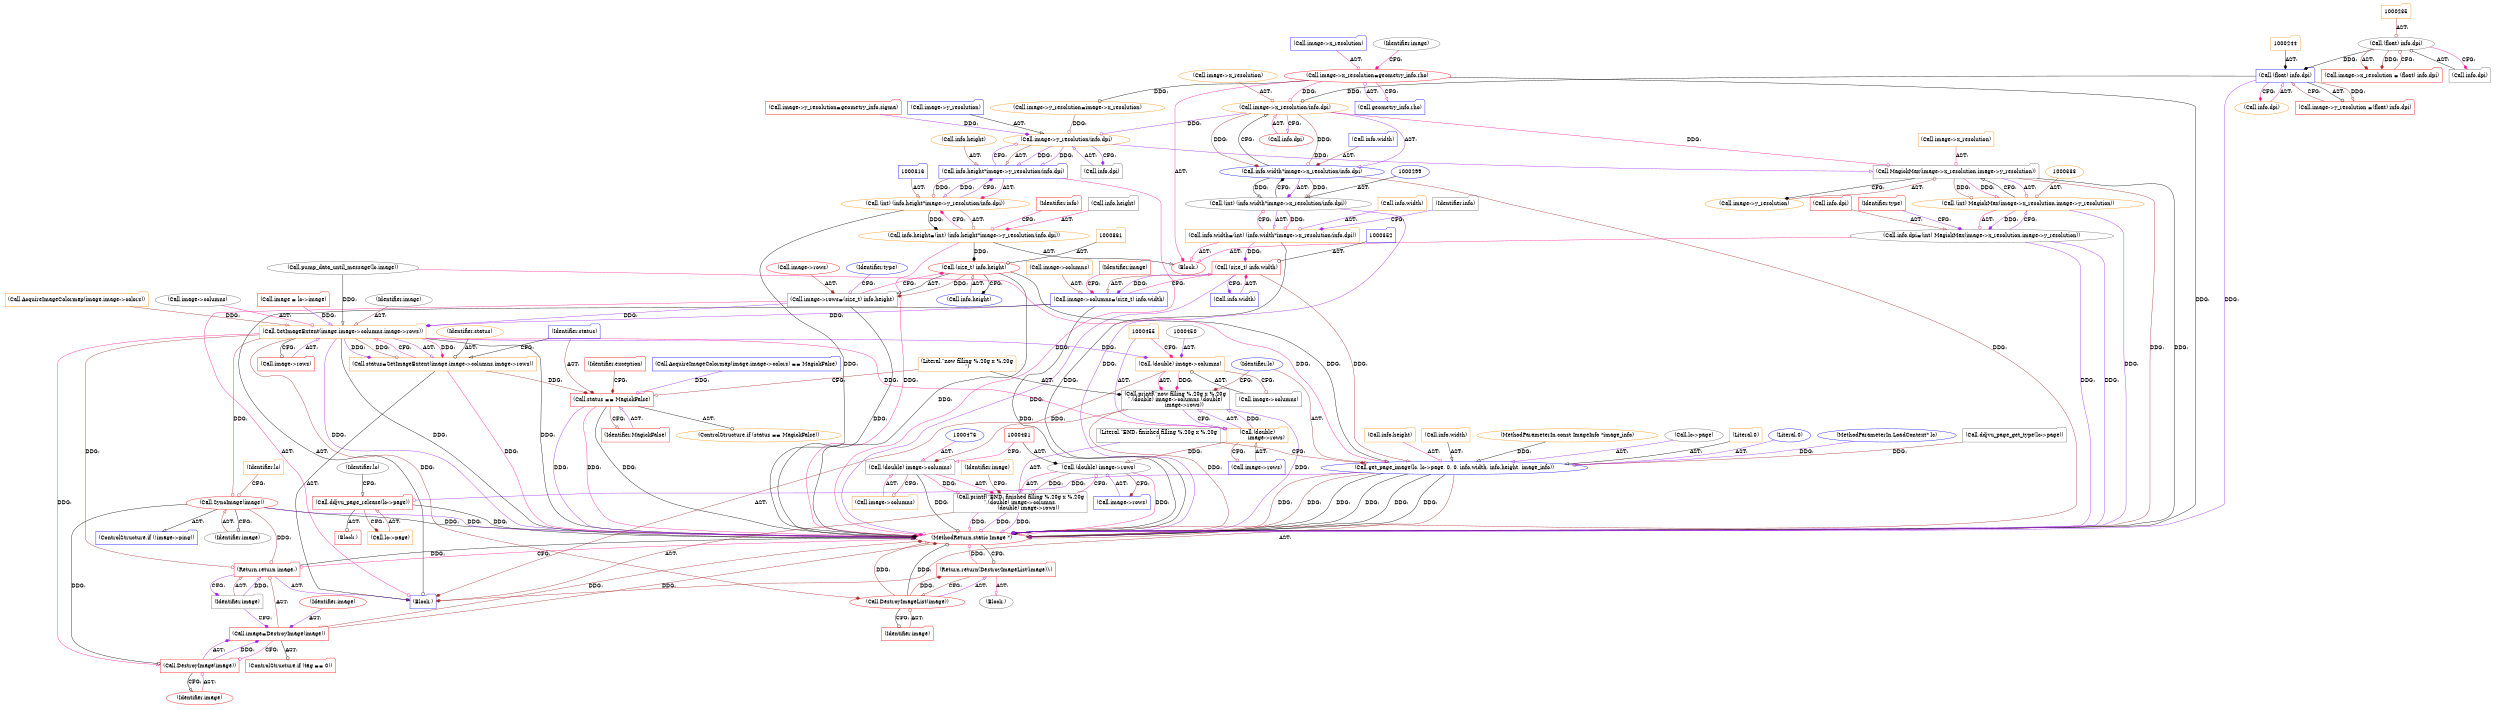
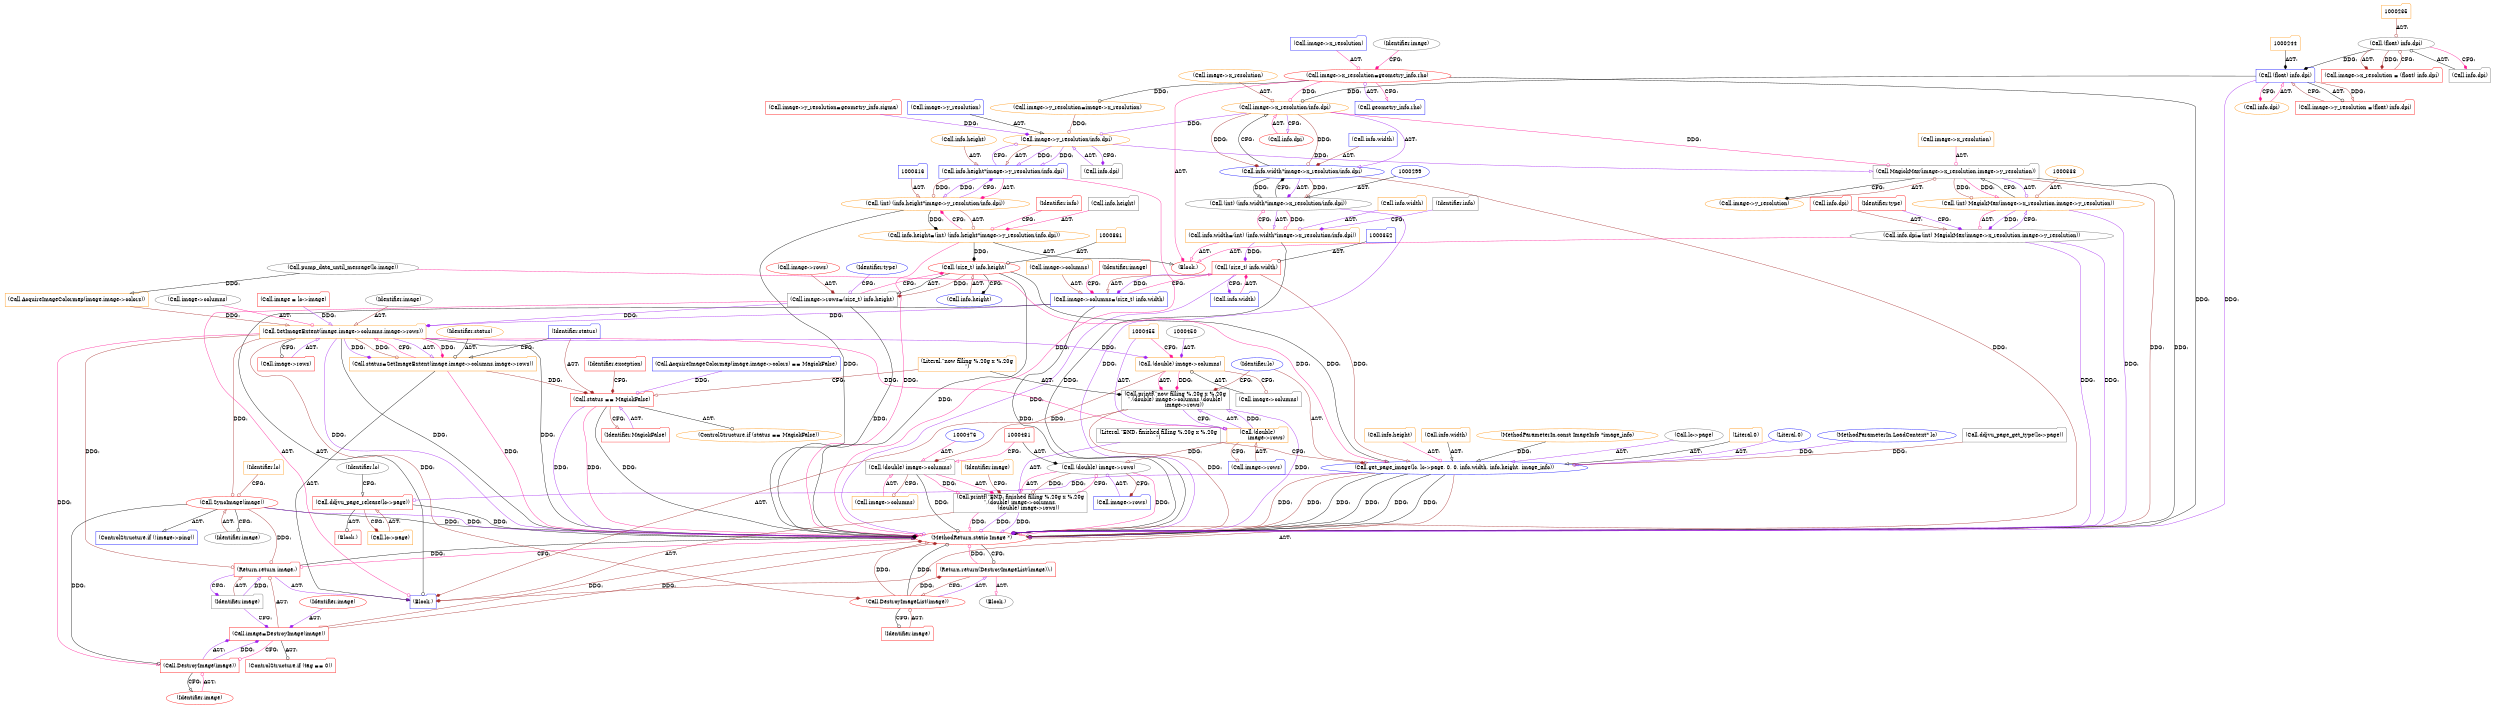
  digraph {
    node [color=darkorange shape=folder]
    edge [arrowhead=onormal color=brown]
    n1 [label="(Call,image->x_resolution/info.dpi)" shape=ellipse]
    n2 [color=blue label="(Call,info.width*image->x_resolution/info.dpi)" shape=ellipse]
    n3 [label="(Call,image->y_resolution/info.dpi)" shape=ellipse]
    n4 [color=gray40 label="(Call,MagickMax(image->x_resolution,image->y_resolution))"]
    n5 [color=red label="(Call,info.dpi)" shape=ellipse]
    n6 [color=red label="(MethodReturn,static Image *)" shape=ellipse]
    n7 [color=gray40 label="(Call,(int) (info.width*image->x_resolution/info.dpi))" shape=ellipse]
    n8 [color=blue label="(Call,info.height*image->y_resolution/info.dpi)"]
    n9 [color=gray40 label="(Call,info.dpi)"]
    n10 [label="(Call,(int) MagickMax(image->x_resolution,image->y_resolution))" shape=ellipse]
    n11 [label="(Call,image->y_resolution)" shape=ellipse]
    n12 [color=red label="(Call,image->x_resolution=geometry_info.rho)" shape=ellipse]
    n13 [label="(Call,image->y_resolution=image->x_resolution)" shape=ellipse]
    n14 [color=blue label="(Call,geometry_info.rho)"]
    n15 [color=red label="(Block,)" shape=ellipse]
    n16 [color=red label="(Return,return image;)"]
    n17 [color=red label="(Return,return(DestroyImageList(image));)"]
    n18 [color=blue label="(Call,(float) info.dpi)"]
    n19 [label="(Call,info.dpi)" shape=ellipse]
    n20 [color=red label="(Call,image->y_resolution =(float) info.dpi)"]
    n21 [color=gray40 label="(Call,(float) info.dpi)" shape=ellipse]
    n22 [color=gray40 label="(Call,info.dpi)"]
    n23 [color=red label="(Call,image->x_resolution = (float) info.dpi)"]
    n24 [label="(Call,info.width=(int) (info.width*image->x_resolution/info.dpi))"]
    n25 [color=red label="(Call,(size_t) info.width)"]
    n26 [color=blue label="(Call,image->columns=(size_t) info.width)"]
    n27 [color=blue label="(Call,get_page_image(lc, lc->page, 0, 0, info.width, info.height, image_info))" shape=ellipse]
    n28 [color=blue label="(Call,info.width)"]
    n29 [label="(Call,SetImageExtent(image,image->columns,image->rows))"]
    n30 [color=blue label="(Block,)"]
    n31 [color=red label="(Call,ddjvu_page_release(lc->page))"]
    n32 [label="(Call,status=SetImageExtent(image,image->columns,image->rows))"]
    n33 [color=red label="(Call,DestroyImageList(image))" shape=ellipse]
    n34 [label="(Call,(double) image->columns)"]
    n35 [label="(Call,(double)\n           image->rows)"]
    n36 [color=red label="(Call,SyncImage(image))" shape=ellipse]
    n37 [color=red label="(Call,DestroyImage(image))"]
    n38 [color=red label="(Call,image->rows)"]
    n39 [color=red label="(Call,status == MagickFalse)"]
    n40 [color=red label="(Identifier,image)"]
    n41 [color=gray40 label="(Call,printf(\"now filling %.20g x %.20g\n\",(double) image->columns,(double)\n           image->rows))"]
    n42 [color=gray40 label="(Call,(double) image->columns)"]
    n43 [color=gray40 label="(Call,image->columns)"]
    n44 [color=gray40 label="(Call,(double) image->rows)" shape=ellipse]
    n45 [color=blue label="(Call,image->rows)"]
    n46 [color=blue label="(ControlStructure,if (!image->ping))"]
    n47 [color=gray40 label="(Identifier,image)" shape=ellipse]
    n48 [color=red label="(Call,image=DestroyImage(image))"]
    n49 [color=red label="(Identifier,image)" shape=ellipse]
    n50 [color=gray40 label="(Identifier,image)"]
    n51 [label="(ControlStructure,if (status == MagickFalse))" shape=ellipse]
    n52 [color=red label="(Identifier,MagickFalse)"]
    n53 [color=gray40 label="(Block,)" shape=ellipse]
    n54 [color=gray40 label="(Call,printf(\"END: finished filling %.20g x %.20g\n\",(double) image->columns,\n          (double) image->rows))"]
    n55 [label="(Call,image->columns)"]
    n56 [color=blue label="(Call,image->rows)"]
    n57 [color=red label="(ControlStructure,if (tag == 0))"]
    n58 [label="(Call,lc->page)"]
    n59 [color=red label="(Block,)"]
    n60 [label="(Call,(int) (info.height*image->y_resolution/info.dpi))" shape=ellipse]
    n61 [label="(Call,info.height=(int) (info.height*image->y_resolution/info.dpi))" shape=ellipse]
    n62 [color=red label="(Call,(size_t) info.height)" shape=ellipse]
    n63 [color=gray40 label="(Call,image->rows=(size_t) info.height)"]
    n64 [color=blue label="(Call,info.height)" shape=ellipse]
    n65 [color=gray40 label="(Call,info.dpi=(int) MagickMax(image->x_resolution,image->y_resolution))" shape=ellipse]
    n66 [color=gray40 label="(Literal,\"END: finished filling %.20g x %.20g\n\")"]
    n67 [color=gray40 label="(Identifier,image)" shape=ellipse]
    n68 [label="(Call,info.width)"]
    n69 [label="(Call,image->columns)"]
    n70 [label="(Identifier,image)"]
    n71 [label="(Call,info.height)"]
    n72 [color=blue label="(Call,info.width)"]
    n73 [label="(Identifier,lc)"]
    n74 [color=red label="(Identifier,info)"]
    n75 [label="(Call,info.width)"]
    n76 [label="(Call,AcquireImageColormap(image,image->colors))"]
    n77 [label="(Call,image->x_resolution)" shape=ellipse]
    n78 [color=red label="(Call,image->y_resolution=geometry_info.sigma)"]
    n79 [color=gray40 label="(Call,info.height)"]
    n80 [label="(Call,info.height)" shape=ellipse]
    n81 [color=blue label="(Identifier,lc)" shape=ellipse]
    n82 [color=blue label="(Identifier,status)"]
    n83 [color=red label="(Identifier,exception)"]
    n84 [label="(MethodParameterIn,const ImageInfo *image_info)" shape=ellipse]
    n85 [color=gray40 label="(Call,lc->page)" shape=ellipse]
    n86 [label="(Literal,0)"]
    n87 [color=red label="(Call,image->rows)" shape=ellipse]
    n88 [color=gray40 label="(Call,image->columns)" shape=ellipse]
    n89 [color=red label="(Call,image = lc->image)"]
    n90 [color=blue label="(Literal,0)" shape=ellipse]
    n91 [color=blue label="(MethodParameterIn,LoadContext* lc)" shape=ellipse]
    n92 [label="(Call,image->x_resolution)"]
    n93 [color=blue label="(Identifier,type)" shape=ellipse]
    n94 [label="(Identifier,status)" shape=ellipse]
    n95 [color=gray40 label="(Identifier,lc)" shape=ellipse]
    n96 [color=red label="(Call,info.dpi)"]
    n97 [color=blue label="(Call,image->x_resolution)"]
    n98 [color=red label="(Identifier,image)"]
    n99 [color=red label="(Identifier,type)"]
    n100 [color=blue label="(Call,image->y_resolution)"]
    n101 [color=red label="(Identifier,image)" shape=ellipse]
    n102 [color=gray40 label="(Call,ddjvu_page_get_type(lc->page))"]
    n103 [color=blue label="(Call,AcquireImageColormap(image,image->colors) == MagickFalse)"]
    n104 [color=gray40 label="(Call,pump_data_until_message(lc,image))" shape=ellipse]
    n105 [color=gray40 label="(Identifier,info)"]
    n106 [color=gray40 label="(Identifier,image)" shape=ellipse]
    n107 [label="(Literal,\"now filling %.20g x %.20g\n\")"]
    1000244
    1000235
    1000299 [color=blue shape=ellipse]
    1000352 [color=blue]
    1000450 [color=gray40 shape=ellipse]
    1000455
    1000476 [color=blue shape=ellipse]
    1000481 [color=red]
    1000316 [color=blue]
    n117 [label=1000861]
    1000333 [shape=ellipse]
    n1 -> n2 [color=purple label="AST: "]
    n1 -> n2 [arrowhead=odot label="DDG: "]
    n1 -> n2 [arrowhead=diamond label="DDG: "]
    n1 -> n3 [arrowhead=odot color=purple label="DDG: "]
    n1 -> n4 [arrowhead=odot color=deeppink label="DDG: "]
    n1 -> n5 [color=purple label="CFG: "]
    n2 -> n1 [color=black label="CFG: "]
    n2 -> n6 [arrowhead=odot label="DDG: "]
    n2 -> n7 [arrowhead=diamond color=purple label="AST: "]
    n2 -> n7 [label="DDG: "]
    n2 -> n7 [color=black label="DDG: "]
    n3 -> n4 [color=purple label="DDG: "]
    n3 -> n8 [label="AST: "]
    n3 -> n8 [color=purple label="DDG: "]
    n3 -> n8 [color=purple label="DDG: "]
    n3 -> n9 [arrowhead=diamond color=purple label="CFG: "]
    n4 -> n6 [arrowhead=odot label="DDG: "]
    n4 -> n6 [arrowhead=diamond color=black label="DDG: "]
    n4 -> n10 [arrowhead=odot color=purple label="AST: "]
    n4 -> n10 [arrowhead=odot label="DDG: "]
    n4 -> n10 [color=deeppink label="DDG: "]
    n4 -> n11 [arrowhead=diamond color=black label="CFG: "]
    n5 -> n1 [color=deeppink label="AST: "]
    n6 -> n16 [arrowhead=odot color=deeppink label="CFG: "]
    n6 -> n17 [arrowhead=odot color=black label="CFG: "]
    n7 -> n2 [arrowhead=diamond color=black label="CFG: "]
    n7 -> n6 [arrowhead=diamond color=purple label="DDG: "]
    n7 -> n24 [color=purple label="AST: "]
    n7 -> n24 [arrowhead=odot color=deeppink label="DDG: "]
    n8 -> n3 [arrowhead=odot color=purple label="CFG: "]
-   n8 -> n6 [arrowhead=diamond color=deeppink label="DDG: "]
+   n8 -> n6 [arrowhead=odot color=deeppink label="DDG: "]
    n8 -> n60 [arrowhead=diamond color=deeppink label="AST: "]
    n8 -> n60 [arrowhead=odot label="DDG: "]
    n8 -> n60 [color=purple label="DDG: "]
    n9 -> n3 [color=purple label="AST: "]
    n10 -> n4 [color=black label="CFG: "]
    n10 -> n6 [arrowhead=odot color=purple label="DDG: "]
    n10 -> n65 [arrowhead=odot color=deeppink label="AST: "]
    n10 -> n65 [arrowhead=diamond color=purple label="DDG: "]
    n11 -> n4 [arrowhead=odot label="AST: "]
    n12 -> n1 [arrowhead=odot color=deeppink label="DDG: "]
    n12 -> n6 [color=black label="DDG: "]
    n12 -> n13 [arrowhead=odot color=black label="DDG: "]
    n12 -> n14 [color=deeppink label="CFG: "]
    n12 -> n15 [arrowhead=diamond color=deeppink label="AST: "]
    n13 -> n3 [arrowhead=odot label="DDG: "]
    n14 -> n12 [arrowhead=odot color=purple label="AST: "]
    n16 -> n6 [color=black label="DDG: "]
    n16 -> n30 [arrowhead=diamond color=purple label="AST: "]
    n16 -> n50 [arrowhead=diamond color=purple label="CFG: "]
    n17 -> n6 [arrowhead=odot color=deeppink label="DDG: "]
    n17 -> n33 [label="CFG: "]
    n17 -> n53 [color=deeppink label="AST: "]
    n18 -> n1 [arrowhead=odot color=black label="DDG: "]
    n18 -> n6 [color=purple label="DDG: "]
    n18 -> n19 [arrowhead=diamond color=deeppink label="CFG: "]
    n18 -> n20 [arrowhead=odot color=black label="AST: "]
    n18 -> n20 [label="DDG: "]
    n19 -> n18 [color=deeppink label="AST: "]
    n20 -> n18 [label="CFG: "]
    n21 -> n18 [arrowhead=diamond color=black label="DDG: "]
    n21 -> n22 [arrowhead=diamond color=deeppink label="CFG: "]
    n21 -> n23 [arrowhead=diamond label="AST: "]
    n21 -> n23 [arrowhead=diamond label="DDG: "]
    n22 -> n21 [arrowhead=odot color=black label="AST: "]
    n23 -> n21 [arrowhead=odot label="CFG: "]
    n24 -> n6 [arrowhead=diamond color=black label="DDG: "]
    n24 -> n7 [arrowhead=odot color=deeppink label="CFG: "]
    n24 -> n15 [color=deeppink label="AST: "]
    n24 -> n25 [arrowhead=diamond color=purple label="DDG: "]
    n25 -> n6 [arrowhead=odot color=purple label="DDG: "]
    n25 -> n26 [label="AST: "]
    n25 -> n26 [arrowhead=diamond color=purple label="DDG: "]
    n25 -> n27 [label="DDG: "]
    n25 -> n28 [arrowhead=diamond color=purple label="CFG: "]
    n26 -> n6 [color=black label="DDG: "]
    n26 -> n25 [color=deeppink label="CFG: "]
    n26 -> n29 [color=purple label="DDG: "]
    n26 -> n30 [arrowhead=odot color=black label="AST: "]
    n27 -> n6 [label="DDG: "]
    n27 -> n6 [arrowhead=odot label="DDG: "]
    n27 -> n6 [color=black label="DDG: "]
    n27 -> n6 [color=black label="DDG: "]
    n27 -> n6 [arrowhead=diamond color=black label="DDG: "]
    n27 -> n6 [arrowhead=odot color=black label="DDG: "]
    n27 -> n30 [label="AST: "]
    n27 -> n31 [arrowhead=odot color=purple label="DDG: "]
    n28 -> n25 [arrowhead=diamond color=deeppink label="AST: "]
    n29 -> n6 [arrowhead=diamond color=black label="DDG: "]
    n29 -> n6 [color=purple label="DDG: "]
    n29 -> n6 [color=black label="DDG: "]
    n29 -> n16 [arrowhead=odot label="DDG: "]
    n29 -> n32 [color=purple label="AST: "]
    n29 -> n32 [arrowhead=diamond color=deeppink label="DDG: "]
    n29 -> n32 [arrowhead=diamond color=purple label="DDG: "]
    n29 -> n32 [arrowhead=odot label="DDG: "]
    n29 -> n33 [arrowhead=diamond label="DDG: "]
    n29 -> n34 [arrowhead=diamond color=purple label="DDG: "]
    n29 -> n35 [color=deeppink label="DDG: "]
    n29 -> n36 [arrowhead=odot label="DDG: "]
    n29 -> n37 [color=deeppink label="DDG: "]
    n29 -> n38 [arrowhead=odot color=black label="CFG: "]
    n31 -> n6 [arrowhead=odot color=black label="DDG: "]
    n31 -> n58 [arrowhead=diamond label="CFG: "]
    n31 -> n59 [arrowhead=odot color=black label="AST: "]
    n32 -> n6 [arrowhead=diamond color=deeppink label="DDG: "]
    n32 -> n29 [color=deeppink label="CFG: "]
    n32 -> n30 [color=black label="AST: "]
    n32 -> n39 [arrowhead=diamond label="DDG: "]
    n33 -> n6 [label="DDG: "]
    n33 -> n6 [arrowhead=odot color=black label="DDG: "]
    n33 -> n17 [color=purple label="AST: "]
    n33 -> n17 [arrowhead=diamond label="DDG: "]
    n33 -> n40 [arrowhead=odot color=black label="CFG: "]
    n34 -> n41 [arrowhead=diamond color=deeppink label="AST: "]
    n34 -> n41 [arrowhead=diamond color=deeppink label="DDG: "]
    n34 -> n42 [arrowhead=diamond label="DDG: "]
    n34 -> n43 [arrowhead=odot label="CFG: "]
    n35 -> n41 [color=purple label="AST: "]
    n35 -> n41 [color=purple label="DDG: "]
    n35 -> n44 [label="DDG: "]
    n35 -> n45 [arrowhead=odot label="CFG: "]
    n36 -> n6 [arrowhead=diamond color=black label="DDG: "]
    n36 -> n6 [color=purple label="DDG: "]
    n36 -> n16 [arrowhead=odot label="DDG: "]
    n36 -> n37 [arrowhead=odot color=black label="DDG: "]
    n36 -> n46 [color=black label="AST: "]
    n36 -> n47 [arrowhead=odot color=black label="CFG: "]
    n37 -> n48 [arrowhead=diamond color=purple label="AST: "]
    n37 -> n48 [arrowhead=diamond color=purple label="DDG: "]
    n37 -> n49 [color=black label="CFG: "]
    n38 -> n29 [color=purple label="AST: "]
    n39 -> n6 [color=purple label="DDG: "]
    n39 -> n6 [color=deeppink label="DDG: "]
    n39 -> n6 [arrowhead=diamond color=black label="DDG: "]
    n39 -> n51 [arrowhead=odot color=black label="AST: "]
    n39 -> n52 [label="CFG: "]
    n40 -> n33 [arrowhead=odot label="AST: "]
    n41 -> n6 [arrowhead=diamond color=purple label="DDG: "]
    n41 -> n6 [label="DDG: "]
    n41 -> n30 [arrowhead=diamond label="AST: "]
    n41 -> n35 [color=purple label="CFG: "]
    n42 -> n6 [arrowhead=odot color=black label="DDG: "]
    n42 -> n54 [arrowhead=diamond color=deeppink label="AST: "]
    n42 -> n54 [color=deeppink label="DDG: "]
    n42 -> n55 [arrowhead=odot label="CFG: "]
    n43 -> n34 [arrowhead=odot color=black label="AST: "]
    n44 -> n6 [arrowhead=odot color=deeppink label="DDG: "]
    n44 -> n54 [color=deeppink label="AST: "]
    n44 -> n54 [arrowhead=odot label="DDG: "]
    n44 -> n56 [arrowhead=diamond label="CFG: "]
    n45 -> n35 [label="AST: "]
    n47 -> n36 [label="AST: "]
    n48 -> n6 [arrowhead=diamond label="DDG: "]
    n48 -> n6 [arrowhead=diamond label="DDG: "]
    n48 -> n16 [arrowhead=odot label="AST: "]
    n48 -> n37 [arrowhead=odot color=deeppink label="CFG: "]
    n48 -> n57 [arrowhead=odot color=black label="AST: "]
    n49 -> n37 [arrowhead=odot color=deeppink label="AST: "]
    n50 -> n16 [label="AST: "]
    n50 -> n16 [color=purple label="DDG: "]
    n50 -> n48 [arrowhead=diamond color=purple label="CFG: "]
    n52 -> n39 [color=purple label="AST: "]
    n54 -> n6 [arrowhead=odot color=purple label="DDG: "]
    n54 -> n6 [color=purple label="DDG: "]
    n54 -> n6 [color=deeppink label="DDG: "]
    n54 -> n30 [arrowhead=diamond label="AST: "]
    n54 -> n44 [arrowhead=odot color=deeppink label="CFG: "]
    n55 -> n42 [color=deeppink label="AST: "]
    n56 -> n44 [arrowhead=odot color=purple label="AST: "]
    n58 -> n31 [label="AST: "]
    n60 -> n6 [color=black label="DDG: "]
    n60 -> n8 [arrowhead=diamond color=purple label="CFG: "]
    n60 -> n61 [arrowhead=odot label="AST: "]
    n60 -> n61 [arrowhead=diamond color=black label="DDG: "]
    n61 -> n6 [arrowhead=diamond color=deeppink label="DDG: "]
    n61 -> n15 [color=black label="AST: "]
    n61 -> n60 [arrowhead=diamond color=deeppink label="CFG: "]
    n61 -> n62 [arrowhead=diamond color=black label="DDG: "]
    n62 -> n6 [arrowhead=diamond color=black label="DDG: "]
    n62 -> n27 [color=black label="DDG: "]
    n62 -> n63 [color=black label="AST: "]
    n62 -> n63 [arrowhead=diamond label="DDG: "]
    n62 -> n64 [arrowhead=diamond color=black label="CFG: "]
    n63 -> n6 [arrowhead=odot color=black label="DDG: "]
    n63 -> n29 [arrowhead=diamond color=purple label="DDG: "]
    n63 -> n30 [arrowhead=odot color=deeppink label="AST: "]
    n63 -> n62 [arrowhead=diamond color=deeppink label="CFG: "]
    n64 -> n62 [label="AST: "]
    n65 -> n6 [arrowhead=odot color=purple label="DDG: "]
    n65 -> n6 [arrowhead=diamond color=purple label="DDG: "]
    n65 -> n10 [color=purple label="CFG: "]
    n65 -> n15 [color=deeppink label="AST: "]
    n66 -> n27 [arrowhead=diamond label="CFG: "]
    n66 -> n54 [color=purple label="AST: "]
    n67 -> n12 [arrowhead=diamond color=deeppink label="CFG: "]
    n68 -> n24 [arrowhead=odot color=purple label="AST: "]
    n69 -> n26 [label="AST: "]
    n70 -> n54 [arrowhead=diamond label="CFG: "]
    n71 -> n27 [arrowhead=odot color=deeppink label="AST: "]
    n72 -> n2 [arrowhead=diamond label="AST: "]
    n73 -> n36 [arrowhead=odot label="CFG: "]
    n74 -> n61 [arrowhead=odot color=deeppink label="CFG: "]
    n75 -> n27 [color=black label="AST: "]
    n76 -> n29 [label="DDG: "]
    n77 -> n1 [arrowhead=odot label="AST: "]
    n78 -> n3 [arrowhead=diamond color=purple label="DDG: "]
    n79 -> n61 [arrowhead=diamond color=deeppink label="AST: "]
    n80 -> n8 [label="AST: "]
    n81 -> n27 [label="AST: "]
    n81 -> n41 [arrowhead=diamond label="CFG: "]
    n82 -> n32 [color=black label="CFG: "]
    n82 -> n39 [arrowhead=diamond label="AST: "]
    n83 -> n39 [arrowhead=diamond label="CFG: "]
    n84 -> n27 [color=black label="DDG: "]
    n85 -> n27 [color=purple label="AST: "]
    n86 -> n27 [color=black label="AST: "]
    n87 -> n63 [arrowhead=diamond label="AST: "]
    n88 -> n29 [arrowhead=odot color=deeppink label="AST: "]
    n89 -> n29 [color=purple label="DDG: "]
    n90 -> n27 [color=purple label="AST: "]
    n91 -> n27 [arrowhead=odot color=purple label="DDG: "]
    n92 -> n4 [arrowhead=odot color=deeppink label="AST: "]
    n93 -> n63 [arrowhead=odot color=purple label="CFG: "]
    n94 -> n32 [arrowhead=odot color=black label="AST: "]
    n95 -> n31 [color=black label="CFG: "]
    n96 -> n65 [label="AST: "]
    n97 -> n12 [arrowhead=odot color=deeppink label="AST: "]
    n98 -> n26 [arrowhead=diamond color=deeppink label="CFG: "]
    n99 -> n65 [arrowhead=diamond color=purple label="CFG: "]
    n100 -> n3 [color=black label="AST: "]
    n101 -> n48 [arrowhead=diamond color=purple label="AST: "]
    n102 -> n27 [arrowhead=odot label="DDG: "]
    n103 -> n39 [arrowhead=odot color=purple label="DDG: "]
    n104 -> n27 [color=deeppink label="DDG: "]
-   n104 -> n29 [color=black label="DDG: "]
+   n104 -> n76 [color=black label="DDG: "]
    n105 -> n24 [arrowhead=diamond color=purple label="CFG: "]
    n106 -> n29 [label="AST: "]
    n107 -> n39 [label="CFG: "]
    n107 -> n41 [arrowhead=diamond color=black label="AST: "]
    1000244 -> n18 [arrowhead=diamond color=black label="AST: "]
    1000235 -> n21 [arrowhead=odot label="AST: "]
    1000299 -> n7 [color=black label="AST: "]
    1000352 -> n25 [arrowhead=odot color=black label="AST: "]
    1000450 -> n34 [arrowhead=diamond color=purple label="AST: "]
    1000455 -> n34 [arrowhead=diamond color=deeppink label="CFG: "]
    1000455 -> n35 [arrowhead=odot color=purple label="AST: "]
    1000476 -> n42 [color=deeppink label="AST: "]
    1000481 -> n42 [color=deeppink label="CFG: "]
    1000481 -> n44 [arrowhead=diamond color=black label="AST: "]
    1000316 -> n60 [label="AST: "]
    n117 -> n62 [arrowhead=odot color=black label="AST: "]
    1000333 -> n10 [arrowhead=odot label="AST: "]
  }
